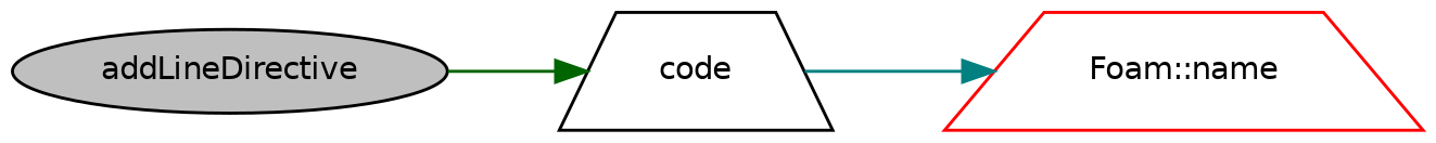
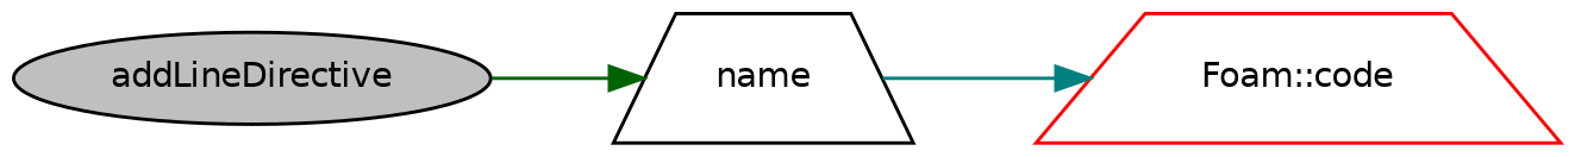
  digraph {
    rankdir=LR
    node [color=black fontname=Helvetica fontsize=10 shape=trapezium]
    edge [fontname=Helvetica fontsize=10 labelfontname=Helvetica labelfontsize=10 style=solid]
    n1 [fillcolor=grey75 fontcolor=black height=0.2 label=addLineDirective shape=ellipse style=filled width=0.4]
-   n2 [height=0.2 label=code width=0.4]
-   n3 [color=red height=0.2 label="Foam::name" width=0.4]
+   n2 [height=0.2 label=name width=0.4]
+   n3 [color=red height=0.2 label="Foam::code" width=0.4]
    n1 -> n2 [color=darkgreen]
    n2 -> n3 [color=teal]
  }
